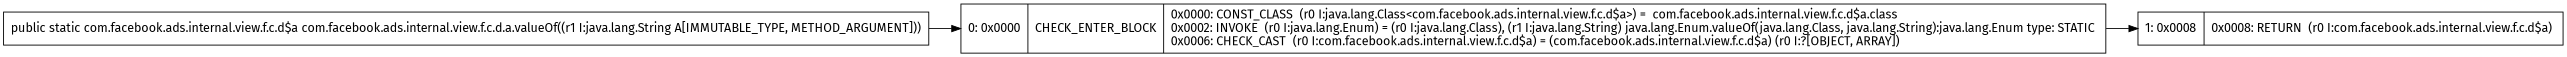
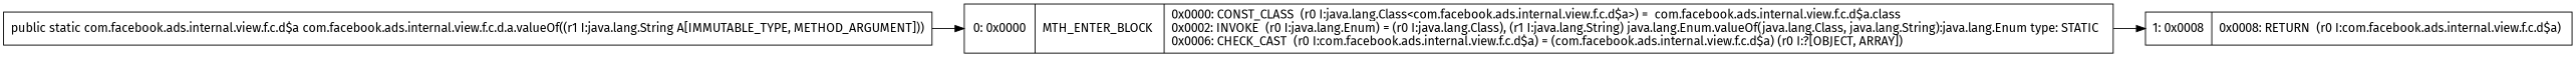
  digraph {
    rankdir=LR
    fontname="Fira Sans"
    node [shape=record fontname="Fira Sans"]
    edge [fontname="Fira Sans"]
-   n1 [label="{0\:\ 0x0000|CHECK_ENTER_BLOCK\l|0x0000: CONST_CLASS  (r0 I:java.lang.Class\<com.facebook.ads.internal.view.f.c.d$a\>) =  com.facebook.ads.internal.view.f.c.d$a.class \l0x0002: INVOKE  (r0 I:java.lang.Enum) = (r0 I:java.lang.Class), (r1 I:java.lang.String) java.lang.Enum.valueOf(java.lang.Class, java.lang.String):java.lang.Enum type: STATIC \l0x0006: CHECK_CAST  (r0 I:com.facebook.ads.internal.view.f.c.d$a) = (com.facebook.ads.internal.view.f.c.d$a) (r0 I:?[OBJECT, ARRAY]) \l}"]
+   n1 [label="{0\:\ 0x0000|MTH_ENTER_BLOCK\l|0x0000: CONST_CLASS  (r0 I:java.lang.Class\<com.facebook.ads.internal.view.f.c.d$a\>) =  com.facebook.ads.internal.view.f.c.d$a.class \l0x0002: INVOKE  (r0 I:java.lang.Enum) = (r0 I:java.lang.Class), (r1 I:java.lang.String) java.lang.Enum.valueOf(java.lang.Class, java.lang.String):java.lang.Enum type: STATIC \l0x0006: CHECK_CAST  (r0 I:com.facebook.ads.internal.view.f.c.d$a) = (com.facebook.ads.internal.view.f.c.d$a) (r0 I:?[OBJECT, ARRAY]) \l}"]
    n2 [label="{1\:\ 0x0008|0x0008: RETURN  (r0 I:com.facebook.ads.internal.view.f.c.d$a) \l}"]
    n3 [label="{public static com.facebook.ads.internal.view.f.c.d$a com.facebook.ads.internal.view.f.c.d.a.valueOf((r1 I:java.lang.String A[IMMUTABLE_TYPE, METHOD_ARGUMENT])) }"]
    n1 -> n2
    n3 -> n1
  }
